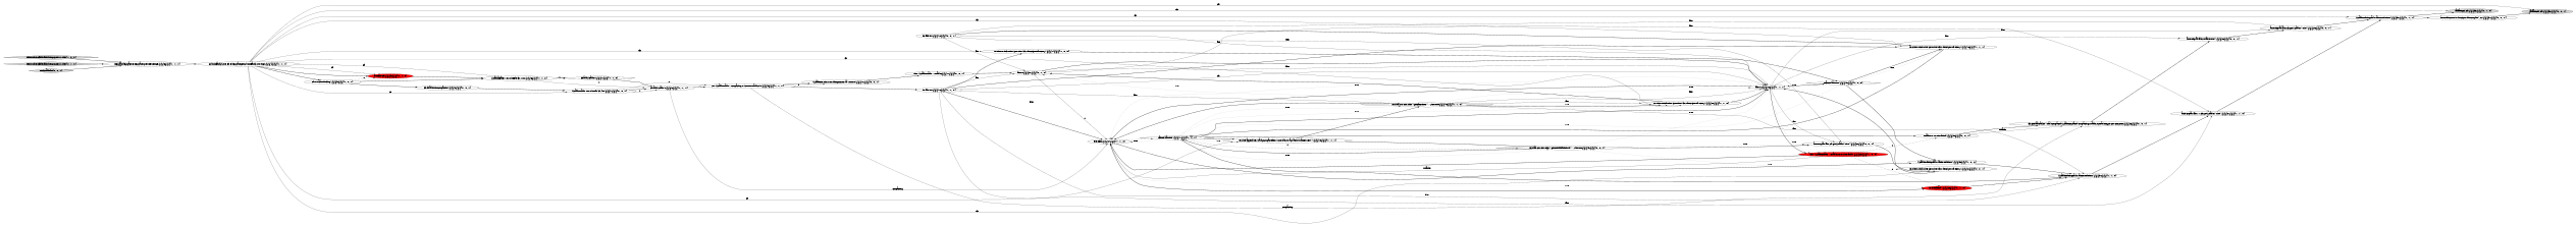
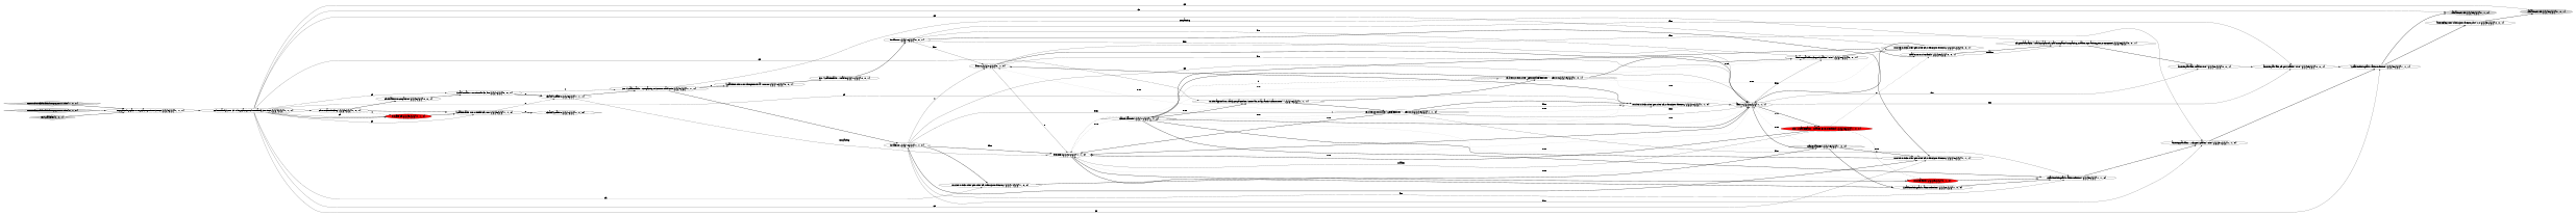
  digraph {
    rankdir=LR
    node [fillcolor=white shape=ellipse style=filled]
    edge [style=bold]
    n1 [label="Set<SSTableReader> compacting = Sets.newHashSet(s)@@@9@@@['1', '1', '1']"]
    n2 [label="SSTableRewriter.overrideOpenInterval(1000000)@@@10@@@['0', '0', '1']"]
    n3 [label="cfs.getDataTracker().markCompactedSSTablesReplaced(compacting,sstables,OperationType.COMPACTION)@@@26@@@['0', '0', '1']"]
    n4 [label="int files = 1@@@10@@@['1', '1', '0']"]
    n5 [label="List<SSTableReader> sstables@@@11@@@['0', '0', '1']"]
    n6 [label="assertEquals(files,sstables.size())@@@28@@@['0', '0', '1']"]
    n7 [label="rewriter.currentWriter().getFilePointer() > 25000000@@@19@@@['1', '1', '0']" shape=diamond]
    n8 [label="files++@@@21@@@['0', '1', '0']"]
    n9 [label="files == 3@@@24@@@['1', '1', '0']"]
    n10 [label="files++@@@22@@@['1', '1', '1']"]
    n11 [label="SSTableDeletingTask.waitForDeletions()@@@30@@@['1', '1', '0']"]
    n12 [label="rewriter.switchWriter(getWriter(cfs,s.descriptor.directory))@@@14@@@['1', '0', '0']"]
    n13 [label="rewriter.switchWriter(getWriter(cfs,s.descriptor.directory))@@@16@@@['1', '1', '1']"]
    n14 [label="assertEquals(files - 1,cfs.getSSTables().size())@@@31@@@['1', '1', '0']"]
    n15 [label="int files = 1@@@12@@@['0', '0', '1']"]
    n16 [label="cfs.addSSTable(s)@@@7@@@['1', '1', '0']" shape=diamond]
    n17 [label="cfs.addSSTable(s)@@@8@@@['1', '1', '1']"]
    n18 [label="rewriter.switchWriter(getWriter(cfs,s.descriptor.directory))@@@20@@@['1', '1', '0']"]
    n19 [fillcolor=red label="rewriter.finish()@@@25@@@['0', '1', '0']"]
    n20 [label="scanner.hasNext()@@@17@@@['1', '1', '1']" shape=diamond]
    n21 [label="SSTableDeletingTask.waitForDeletions()@@@29@@@['1', '0', '0']"]
    n22 [fillcolor=red label="List<SSTableReader> sstables = rewriter.finish()@@@23@@@['1', '0', '0']"]
    n23 [label="scanner.hasNext()@@@15@@@['1', '0', '0']" shape=diamond]
    n24 [label="assertEquals(files,cfs.getSSTables().size())@@@20@@@['0', '0', '1']"]
    n25 [label="assertEquals(files,cfs.getSSTables().size())@@@29@@@['0', '0', '1']"]
    n26 [label="sstables = rewriter.finish()@@@25@@@['0', '0', '1']"]
    n27 [label="rewriter.currentWriter().getOnDiskFilePointer() > 2500000@@@19@@@['0', '0', '1']" shape=diamond]
    n28 [label="rewriter.append(new LazilyCompactedRow(controller,Arrays.asList(scanner.next())))@@@18@@@['1', '1', '1']"]
    n29 [label="SSTableDeletingTask.waitForDeletions()@@@30@@@['1', '1', '1']"]
    n30 [label="rewriter.switchWriter(getWriter(cfs,s.descriptor.directory))@@@21@@@['0', '0', '1']"]
    n31 [label="assertFileCounts(s.descriptor.directory.list(),0,0)@@@31@@@['0', '0', '1']"]
    n32 [fillcolor=lightgray label="validateCFS(cfs)@@@33@@@['0', '1', '0']"]
    n33 [fillcolor=lightgray label="validateCFS(cfs)@@@32@@@['0', '0', '1']"]
    n34 [fillcolor=lightgray label="testNumberOfFiles_finish_empty_new_writer['1', '0', '0']" shape=diamond]
    n35 [label="Keyspace keyspace = Keyspace.open(KEYSPACE)@@@3@@@['1', '1', '1']"]
    n36 [label="ColumnFamilyStore cfs = keyspace.getColumnFamilyStore(CF)@@@4@@@['1', '1', '1']"]
    n37 [label="cfs.truncateBlocking()@@@5@@@['1', '0', '1']"]
    n38 [fillcolor=red label="truncate(cfs)@@@5@@@['0', '1', '0']"]
    n39 [label="cfs.disableAutoCompaction()@@@6@@@['0', '0', '1']"]
    n40 [label="SSTableReader s = writeFile(cfs,1000)@@@6@@@['1', '1', '0']"]
    n41 [label="SSTableReader s = writeFile(cfs,400)@@@7@@@['0', '0', '1']"]
    n42 [fillcolor=lightgray label="testNumberOfFiles_finish_empty_new_writer['0', '1', '0']" shape=diamond]
    n43 [fillcolor=lightgray label="testSmallFiles['0', '0', '1']" shape=diamond]
    n1 -> n2 [label=0 style=dashed]
    n1 -> n2
    n1 -> n3 [label=compacting style=solid]
    n1 -> n4
    n2 -> n5
    n3 -> n6
    n4 -> n7 [label=files style=solid]
-   n4 -> n8 [label=files style=solid]
+   n4 -> n8 [label=0 style=solid]
    n4 -> n9 [label=files]
    n4 -> n10 [label=cfs style=solid]
    n4 -> n11 [label=files style=solid]
    n4 -> n12
    n4 -> n13
    n4 -> n14 [label=files style=solid]
-   n5 -> n8
+   n5 -> n15
    n6 -> n25
    n7 -> n8 [label=true style=dotted]
    n7 -> n9
    n7 -> n10 [label=true style=dotted]
    n7 -> n10 [label=files style=solid]
    n7 -> n11 [label=files style=solid]
    n7 -> n18 [label=true style=dotted]
    n7 -> n18
    n7 -> n18 [label=files style=solid]
    n8 -> n9 [label=0 style=solid]
    n8 -> n10
    n8 -> n10 [label=files style=solid]
    n8 -> n14 [label=files style=solid]
    n9 -> n19 [label=true style=dotted]
    n9 -> n19
    n9 -> n20 [style=dashed]
    n9 -> n21
    n10 -> n6 [label=files style=solid]
    n10 -> n9 [label=true style=dotted]
    n10 -> n9
    n10 -> n22 [label=true style=dotted]
    n10 -> n22
    n10 -> n23
    n10 -> n24 [label=files style=solid]
    n10 -> n25 [label=files style=solid]
    n11 -> n14
    n12 -> n23
    n13 -> n20
    n14 -> n29
    n15 -> n8 [label=files style=solid]
    n15 -> n10 [label=files style=solid]
    n15 -> n13
    n15 -> n24 [label=files style=solid]
    n15 -> n25 [label=files style=solid]
-   n16 -> n17
    n17 -> n1
    n17 -> n9 [label=compacting style=solid]
    n18 -> n8
    n18 -> n10
    n19 -> n11
    n20 -> n7 [label=true style=dotted]
    n20 -> n9 [label=true style=dotted]
    n20 -> n10
    n20 -> n11
    n20 -> n18 [label=true style=dotted]
    n20 -> n26
    n20 -> n27 [label=true style=dotted]
    n20 -> n27 [label=0 style=dashed]
    n20 -> n28 [label=true style=dotted]
    n20 -> n28
    n21 -> n11
    n22 -> n9 [label=sstables style=solid]
    n22 -> n9
    n22 -> n19 [label=0 style=dashed]
    n22 -> n26 [label=0 style=dashed]
    n23 -> n10 [label=true style=dotted]
    n23 -> n13
    n23 -> n13 [label=true style=dotted]
    n23 -> n20 [label=true style=dotted]
    n23 -> n21
    n24 -> n30
    n25 -> n29
    n26 -> n3 [label=sstables style=solid]
    n26 -> n3
    n27 -> n10 [label=true style=dotted]
    n27 -> n20
    n27 -> n24 [label=true style=dotted]
    n27 -> n24
    n27 -> n30 [label=true style=dotted]
    n28 -> n7
    n28 -> n27
    n29 -> n31
    n29 -> n32
    n30 -> n10
    n31 -> n33
    n34 -> n35
    n35 -> n36
    n36 -> n12 [label=cfs style=solid]
    n36 -> n13 [label=cfs style=solid]
    n36 -> n18 [label=cfs style=solid]
    n36 -> n28 [label=cfs style=solid]
    n36 -> n29 [label=cfs style=solid]
    n36 -> n30 [label=cfs style=solid]
    n36 -> n32 [label=cfs style=solid]
    n36 -> n33 [label=cfs style=solid]
    n36 -> n37
    n36 -> n38 [label=cfs style=solid]
    n36 -> n38
    n36 -> n40 [label=cfs style=solid]
    n36 -> n41 [label=cfs style=solid]
    n37 -> n38 [label=0 style=dashed]
    n37 -> n39
    n37 -> n40
    n38 -> n40
    n39 -> n41
    n40 -> n16
    n40 -> n16 [label=s style=solid]
    n40 -> n17 [label=s style=solid]
    n41 -> n1 [label=s style=solid]
    n41 -> n17
    n41 -> n17 [label=s style=solid]
    n42 -> n35
    n43 -> n35
  }
